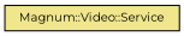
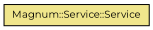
  digraph {
    rankdir=LR
    fontname=Montserrat
-   n1 [color=black fillcolor=khaki fontname=Montserrat fontsize=10 height=0.2 label="Magnum::Video::Service" shape=record style=filled width=0.4]
+   n1 [color=black fillcolor=khaki fontname=Montserrat fontsize=10 height=0.2 label="Magnum::Service::Service" shape=record style=filled width=0.4]
  }
